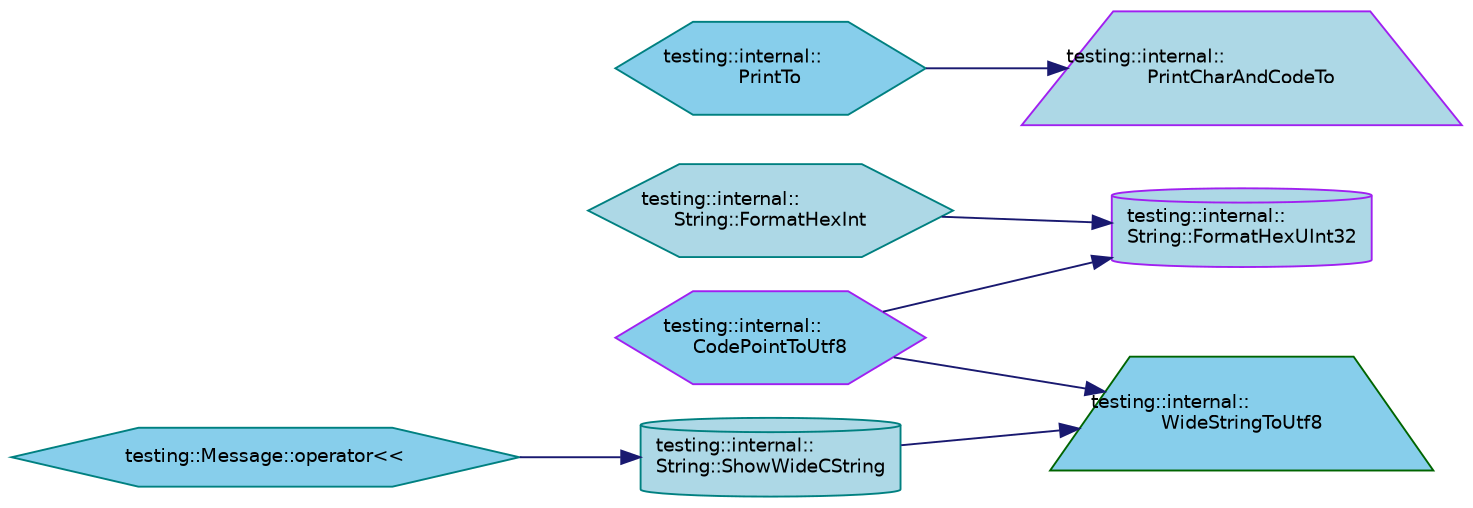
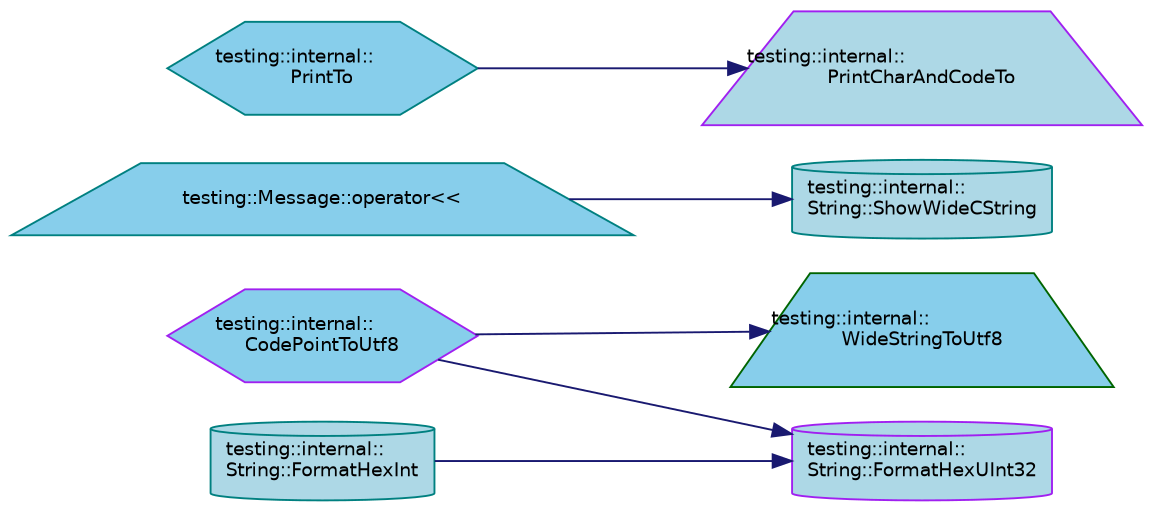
  digraph {
    rankdir=RL
    node [color=teal fillcolor=lightblue fontname=Helvetica fontsize=10 shape=hexagon style=filled]
    edge [color=midnightblue dir=back fontname=Helvetica fontsize=10 labelfontname=Helvetica labelfontsize=10 style=solid]
    n1 [color=purple fontcolor=black height=0.2 label="testing::internal::\lString::FormatHexUInt32" shape=cylinder width=0.4]
    n2 [color=purple fillcolor=skyblue height=0.2 label="testing::internal::\lCodePointToUtf8" width=0.4]
-   n3 [height=0.2 label="testing::internal::\lString::FormatHexInt" width=0.4]
+   n3 [height=0.2 label="testing::internal::\lString::FormatHexInt" shape=cylinder width=0.4]
    n4 [color=darkgreen fillcolor=skyblue height=0.2 label="testing::internal::\lWideStringToUtf8" shape=trapezium width=0.4]
    n5 [height=0.2 label="testing::internal::\lString::ShowWideCString" shape=cylinder width=0.4]
-   n6 [fillcolor=skyblue height=0.2 label="testing::Message::operator\<\<" width=0.4]
+   n6 [fillcolor=skyblue height=0.2 label="testing::Message::operator\<\<" shape=trapezium width=0.4]
    n7 [color=purple height=0.2 label="testing::internal::\lPrintCharAndCodeTo" shape=trapezium width=0.4]
    n8 [fillcolor=skyblue height=0.2 label="testing::internal::\lPrintTo" width=0.4]
    n1 -> n2
    n1 -> n3
    n4 -> n2
-   n4 -> n5
    n5 -> n6
    n7 -> n8
  }
